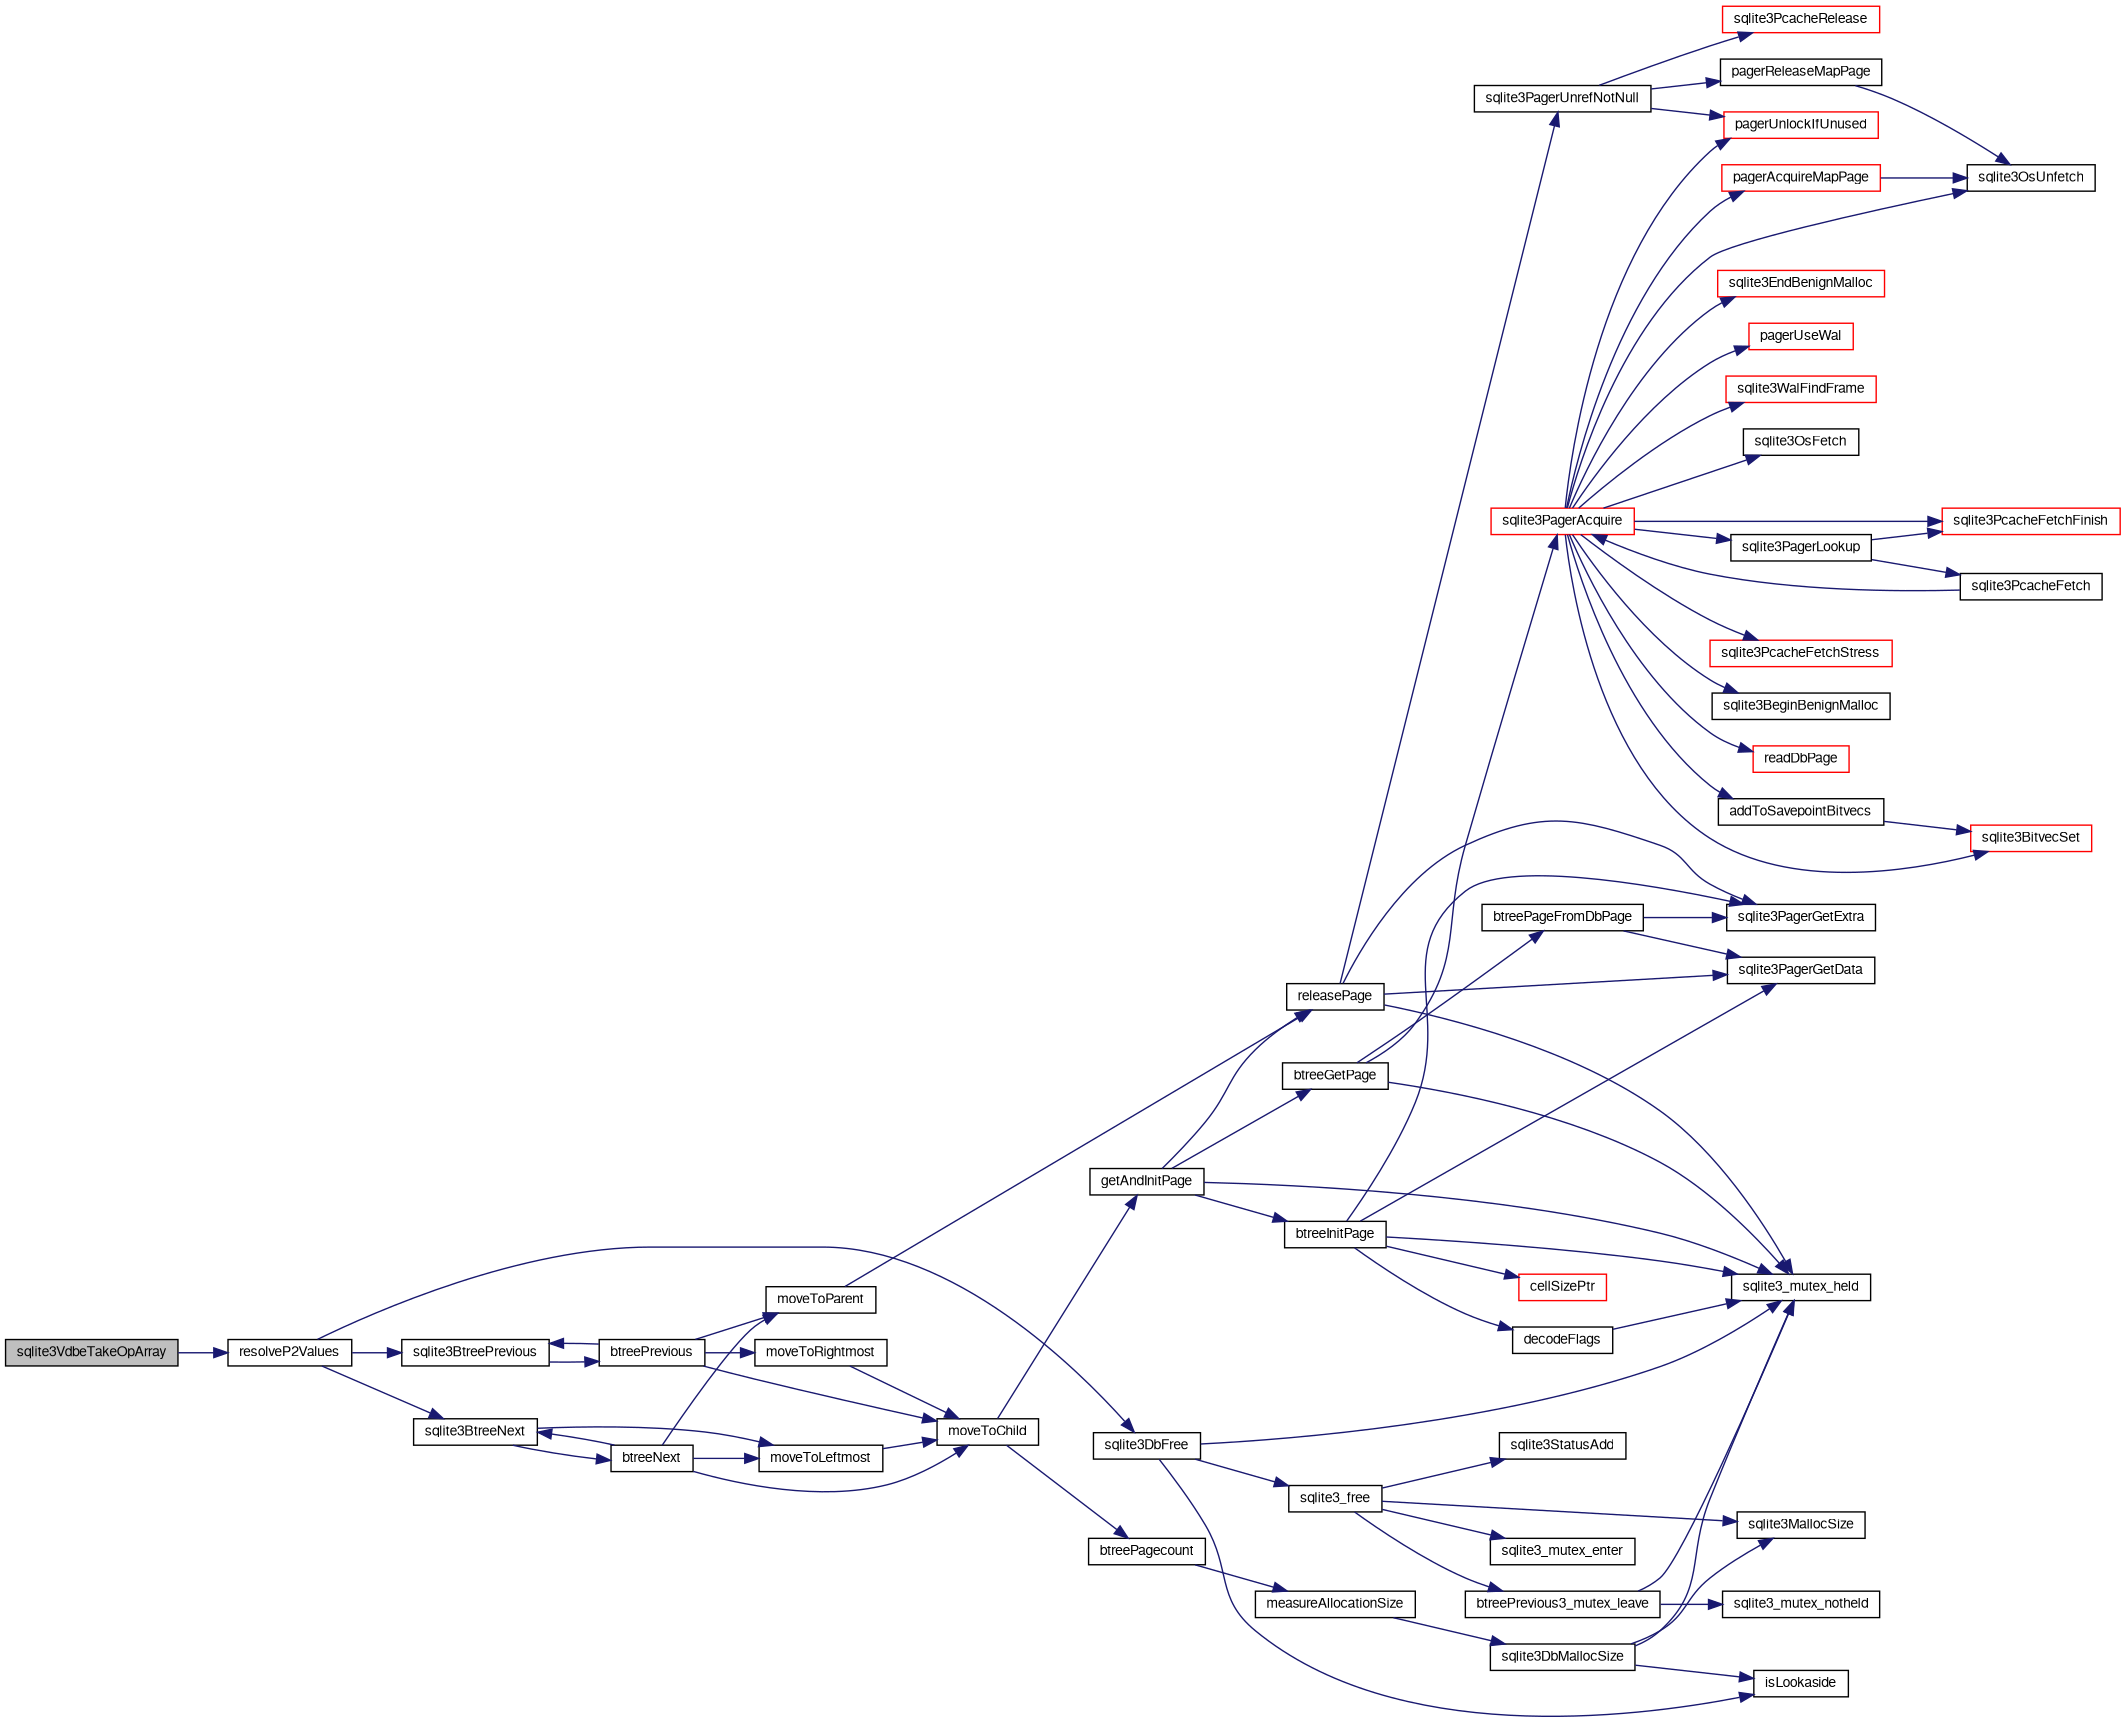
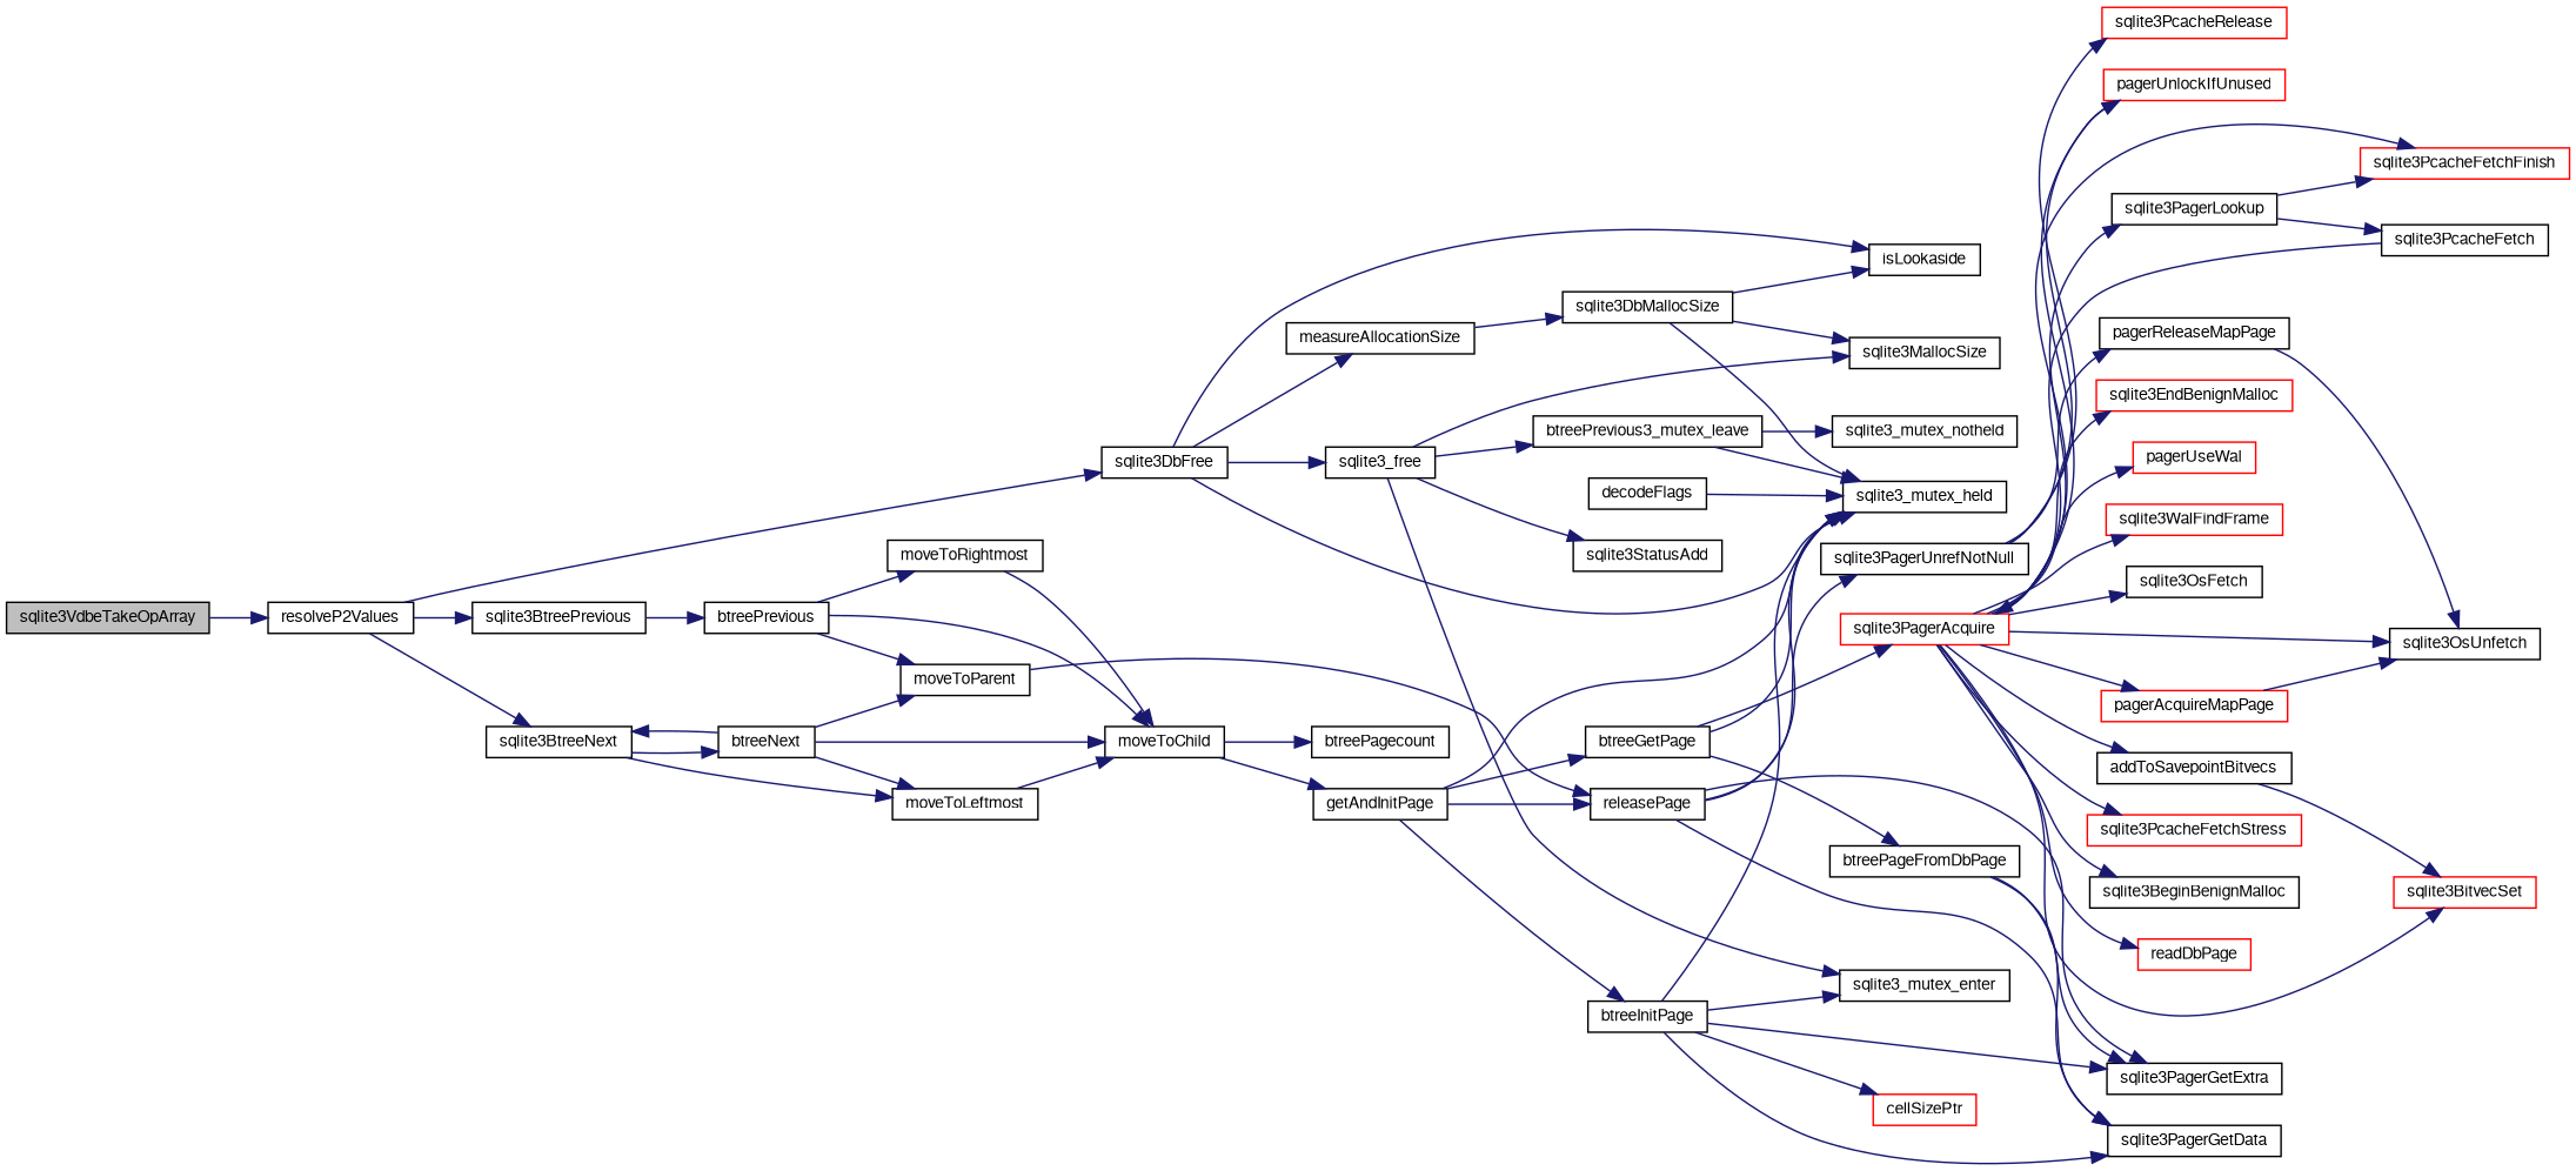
  digraph {
    rankdir=LR
    node [color=black fillcolor=white fontname=FreeSans fontsize=10 shape=record style=filled]
    edge [color=midnightblue fontname=FreeSans fontsize=10 labelfontname=FreeSans labelfontsize=10 style=solid]
    n1 [fillcolor=grey75 fontcolor=black height=0.2 label=sqlite3VdbeTakeOpArray width=0.4]
    n2 [height=0.2 label=resolveP2Values width=0.4]
    n3 [height=0.2 label=sqlite3BtreeNext width=0.4]
    n4 [height=0.2 label=sqlite3BtreePrevious width=0.4]
    n5 [height=0.2 label=sqlite3DbFree width=0.4]
    n6 [height=0.2 label=btreeNext width=0.4]
    n7 [height=0.2 label=moveToLeftmost width=0.4]
    n8 [height=0.2 label=btreePrevious width=0.4]
    n9 [height=0.2 label=sqlite3_mutex_held width=0.4]
    n10 [height=0.2 label=measureAllocationSize width=0.4]
    n11 [height=0.2 label=isLookaside width=0.4]
    n12 [height=0.2 label=sqlite3_free width=0.4]
    n13 [height=0.2 label=moveToChild width=0.4]
    n14 [height=0.2 label=moveToParent width=0.4]
    n15 [height=0.2 label=getAndInitPage width=0.4]
    n16 [height=0.2 label=btreePagecount width=0.4]
    n17 [height=0.2 label=releasePage width=0.4]
    n18 [height=0.2 label=btreeGetPage width=0.4]
    n19 [height=0.2 label=btreeInitPage width=0.4]
    n20 [color=red height=0.2 label=sqlite3PagerAcquire width=0.4]
    n21 [height=0.2 label=btreePageFromDbPage width=0.4]
    n22 [height=0.2 label=sqlite3PagerGetExtra width=0.4]
    n23 [height=0.2 label=sqlite3PagerGetData width=0.4]
    n24 [height=0.2 label=decodeFlags width=0.4]
    n25 [color=red height=0.2 label=cellSizePtr width=0.4]
    n26 [height=0.2 label=sqlite3PagerUnrefNotNull width=0.4]
    n27 [color=red height=0.2 label=pagerUseWal width=0.4]
    n28 [color=red height=0.2 label=sqlite3WalFindFrame width=0.4]
    n29 [height=0.2 label=sqlite3OsFetch width=0.4]
    n30 [height=0.2 label=sqlite3PagerLookup width=0.4]
    n31 [color=red height=0.2 label=sqlite3PcacheFetchFinish width=0.4]
    n32 [color=red height=0.2 label=pagerAcquireMapPage width=0.4]
    n33 [height=0.2 label=sqlite3OsUnfetch width=0.4]
    n34 [color=red height=0.2 label=sqlite3PcacheFetchStress width=0.4]
    n35 [height=0.2 label=sqlite3BeginBenignMalloc width=0.4]
    n36 [color=red height=0.2 label=sqlite3BitvecSet width=0.4]
    n37 [height=0.2 label=addToSavepointBitvecs width=0.4]
    n38 [color=red height=0.2 label=sqlite3EndBenignMalloc width=0.4]
    n39 [color=red height=0.2 label=readDbPage width=0.4]
    n40 [color=red height=0.2 label=pagerUnlockIfUnused width=0.4]
    n41 [height=0.2 label=sqlite3PcacheFetch width=0.4]
    n42 [height=0.2 label=pagerReleaseMapPage width=0.4]
    n43 [color=red height=0.2 label=sqlite3PcacheRelease width=0.4]
    n44 [height=0.2 label=moveToRightmost width=0.4]
    n45 [height=0.2 label=sqlite3DbMallocSize width=0.4]
    n46 [height=0.2 label=sqlite3MallocSize width=0.4]
    n47 [height=0.2 label=sqlite3_mutex_enter width=0.4]
    n48 [height=0.2 label=sqlite3StatusAdd width=0.4]
    n49 [height=0.2 label=btreePrevious3_mutex_leave width=0.4]
    n50 [height=0.2 label=sqlite3_mutex_notheld width=0.4]
    n1 -> n2
    n2 -> n3
    n2 -> n4
    n2 -> n5
    n3 -> n6
    n3 -> n7
    n4 -> n8
    n5 -> n9
-   n16 -> n10
+   n5 -> n10
    n5 -> n11
    n5 -> n12
    n6 -> n3
    n6 -> n7
    n6 -> n13
    n6 -> n14
    n7 -> n13
-   n8 -> n4
    n8 -> n13
    n8 -> n14
    n8 -> n44
    n10 -> n45
    n12 -> n46
    n12 -> n47
    n12 -> n48
    n12 -> n49
    n13 -> n15
    n13 -> n16
    n14 -> n17
    n15 -> n9
    n15 -> n17
    n15 -> n18
    n15 -> n19
    n17 -> n9
    n17 -> n22
    n17 -> n23
    n17 -> n26
    n18 -> n9
    n18 -> n20
    n18 -> n21
    n19 -> n9
    n19 -> n22
    n19 -> n23
-   n19 -> n24
+   n19 -> n47
    n19 -> n25
    n20 -> n27
    n20 -> n28
    n20 -> n29
    n20 -> n30
    n20 -> n31
    n20 -> n32
    n20 -> n33
    n20 -> n34
    n20 -> n35
    n20 -> n36
    n20 -> n37
    n20 -> n38
    n20 -> n39
    n20 -> n40
    n21 -> n22
    n21 -> n23
    n24 -> n9
    n26 -> n40
    n26 -> n42
    n26 -> n43
    n30 -> n31
    n30 -> n41
    n32 -> n33
    n37 -> n36
    n41 -> n20
    n42 -> n33
    n44 -> n13
    n45 -> n9
    n45 -> n11
    n45 -> n46
    n49 -> n9
    n49 -> n50
  }
